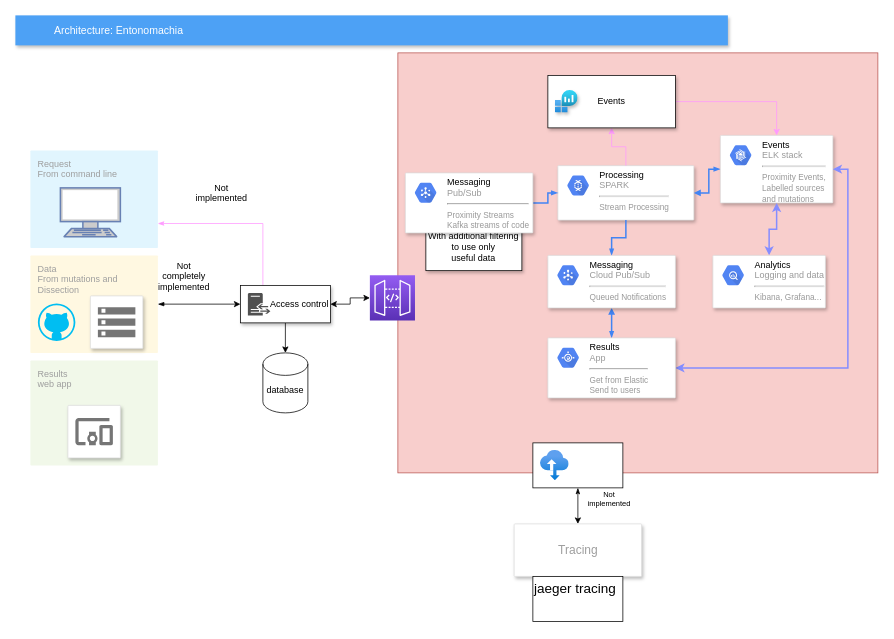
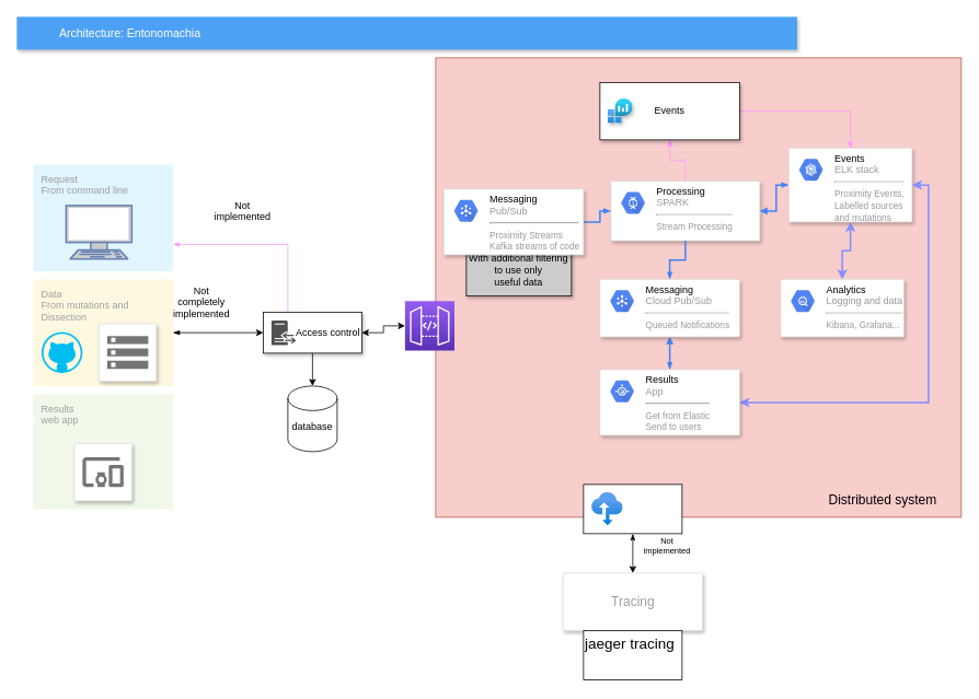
  <mxCell id="0" />
  <mxCell id="1" parent="0" />
  <mxCell id="2" value="&lt;font style=&quot;font-size: 16px&quot;&gt;Tracing&lt;/font&gt;" style="strokeColor=#dddddd;fillColor=#ffffff;shadow=1;strokeWidth=1;rounded=1;absoluteArcSize=1;arcSize=2;fontSize=10;fontColor=#9E9E9E;align=center;html=1;" parent="1" vertex="1"><mxGeometry x="685" y="698" width="170" height="70" as="geometry" /></mxCell>
  <mxCell id="3" value="" style="fillColor=#f8cecc;strokeColor=#b85450;shadow=0;fontSize=14;align=left;spacing=10;9E9E9E;verticalAlign=top;spacingTop=-4;fontStyle=0;spacingLeft=40;html=1;" parent="1" vertex="1"><mxGeometry x="530" y="70" width="640" height="560" as="geometry" /></mxCell>
- <mxCell id="4" value="&lt;div&gt;With additional filtering&lt;/div&gt;&lt;div&gt;to use only &lt;br&gt;&lt;/div&gt;&lt;div&gt;useful data&lt;br&gt;&lt;/div&gt;" style="rounded=0;whiteSpace=wrap;html=1;glass=0;shadow=1;" parent="3" vertex="1"><mxGeometry x="37.333" y="228.148" width="128" height="62.222" as="geometry" /></mxCell>
+ <mxCell id="4" value="&lt;div&gt;With additional filtering&lt;/div&gt;&lt;div&gt;to use only &lt;br&gt;&lt;/div&gt;&lt;div&gt;useful data&lt;br&gt;&lt;/div&gt;" style="rounded=0;whiteSpace=wrap;html=1;glass=0;shadow=1;fillColor=#cccccc;" parent="3" vertex="1"><mxGeometry x="37.333" y="228.148" width="128" height="62.222" as="geometry" /></mxCell>
+ <mxCell id="5" value="&lt;font style=&quot;font-size: 16px&quot;&gt;Distributed system&lt;/font&gt;" style="text;html=1;align=center;verticalAlign=middle;resizable=0;points=[];autosize=1;" parent="3" vertex="1"><mxGeometry x="469.333" y="528.889" width="150" height="20" as="geometry" /></mxCell>
  <mxCell id="6" value="" style="strokeColor=#dddddd;fillColor=#ffffff;shadow=1;strokeWidth=1;rounded=1;absoluteArcSize=1;arcSize=2;fontSize=10;fontColor=#9E9E9E;align=center;html=1;" parent="3" vertex="1"><mxGeometry x="213.333" y="150.37" width="181.333" height="72.593" as="geometry" /></mxCell>
  <mxCell id="7" value="&lt;font color=&quot;#000000&quot;&gt;Processing&lt;/font&gt;&lt;br&gt;SPARK&lt;br&gt;&lt;hr&gt;&lt;font style=&quot;font-size: 11px&quot;&gt;Stream Processing&lt;/font&gt;" style="dashed=0;connectable=0;html=1;fillColor=#5184F3;strokeColor=none;shape=mxgraph.gcp2.hexIcon;prIcon=cloud_dataflow;part=1;labelPosition=right;verticalLabelPosition=middle;align=left;verticalAlign=top;spacingLeft=5;fontColor=#999999;fontSize=12;spacingTop=-8;" parent="6" vertex="1"><mxGeometry width="44" height="39" relative="1" as="geometry"><mxPoint x="5" y="7" as="offset" /></mxGeometry></mxCell>
  <mxCell id="8" value="" style="sketch=0;points=[[0,0,0],[0.25,0,0],[0.5,0,0],[0.75,0,0],[1,0,0],[0,1,0],[0.25,1,0],[0.5,1,0],[0.75,1,0],[1,1,0],[0,0.25,0],[0,0.5,0],[0,0.75,0],[1,0.25,0],[1,0.5,0],[1,0.75,0]];outlineConnect=0;fontColor=#232F3E;gradientColor=#945DF2;gradientDirection=north;fillColor=#5A30B5;strokeColor=#ffffff;dashed=0;verticalLabelPosition=bottom;verticalAlign=top;align=center;html=1;fontSize=12;fontStyle=0;aspect=fixed;shape=mxgraph.aws4.resourceIcon;resIcon=mxgraph.aws4.api_gateway;" parent="3" vertex="1"><mxGeometry x="-37.333" y="296.593" width="60.148" height="60.148" as="geometry" /></mxCell>
  <mxCell id="9" value="Architecture: Entonomachia" style="fillColor=#4DA1F5;strokeColor=none;shadow=1;gradientColor=none;fontSize=14;align=left;spacingLeft=50;fontColor=#ffffff;html=1;" parent="1" vertex="1"><mxGeometry x="20" y="20" width="950" height="40" as="geometry" /></mxCell>
  <mxCell id="10" style="edgeStyle=orthogonalEdgeStyle;rounded=0;orthogonalLoop=1;jettySize=auto;html=1;exitX=1;exitY=0.75;exitDx=0;exitDy=0;entryX=0.25;entryY=0;entryDx=0;entryDy=0;strokeColor=#FF99FF;startArrow=classicThin;startFill=1;endArrow=none;" parent="1" source="11" target="51" edge="1"><mxGeometry relative="1" as="geometry" /></mxCell>
  <mxCell id="11" value="&lt;div&gt;Request&lt;/div&gt;&lt;div&gt;From command line&lt;br&gt;&lt;/div&gt;" style="rounded=1;absoluteArcSize=1;arcSize=2;html=1;strokeColor=none;gradientColor=none;shadow=0;dashed=0;fontSize=12;fontColor=#9E9E9E;align=left;verticalAlign=top;spacing=10;spacingTop=-4;fillColor=#E1F5FE;" parent="1" vertex="1"><mxGeometry x="40" y="200" width="170" height="130" as="geometry" /></mxCell>
  <mxCell id="12" style="edgeStyle=orthogonalEdgeStyle;rounded=0;orthogonalLoop=1;jettySize=auto;html=1;exitX=1;exitY=0.5;exitDx=0;exitDy=0;entryX=0;entryY=0.5;entryDx=0;entryDy=0;startArrow=blockThin;startFill=1;" parent="1" source="13" target="51" edge="1"><mxGeometry relative="1" as="geometry" /></mxCell>
  <mxCell id="13" value="&lt;div&gt;Data&lt;/div&gt;&lt;div&gt;From mutations and &lt;br&gt;&lt;/div&gt;&lt;div&gt;Dissection&lt;br&gt;&lt;/div&gt;" style="rounded=1;absoluteArcSize=1;arcSize=2;html=1;strokeColor=none;gradientColor=none;shadow=0;dashed=0;fontSize=12;fontColor=#9E9E9E;align=left;verticalAlign=top;spacing=10;spacingTop=-4;fillColor=#FFF8E1;" parent="1" vertex="1"><mxGeometry x="40" y="340" width="170" height="130" as="geometry" /></mxCell>
  <mxCell id="14" value="&lt;div&gt;Results&lt;/div&gt;&lt;div&gt;web app&lt;br&gt;&lt;/div&gt;" style="rounded=1;absoluteArcSize=1;arcSize=2;html=1;strokeColor=none;gradientColor=none;shadow=0;dashed=0;fontSize=12;fontColor=#9E9E9E;align=left;verticalAlign=top;spacing=10;spacingTop=-4;fillColor=#F1F8E9;" parent="1" vertex="1"><mxGeometry x="40" y="480" width="170" height="140" as="geometry" /></mxCell>
  <mxCell id="15" value="" style="strokeColor=#dddddd;fillColor=#ffffff;shadow=1;strokeWidth=1;rounded=1;absoluteArcSize=1;arcSize=2;labelPosition=center;verticalLabelPosition=middle;align=center;verticalAlign=bottom;spacingLeft=0;fontColor=#999999;fontSize=12;whiteSpace=wrap;spacingBottom=2;html=1;" parent="1" vertex="1"><mxGeometry x="120" y="394" width="70" height="70" as="geometry" /></mxCell>
  <mxCell id="16" value="" style="dashed=0;connectable=0;html=1;fillColor=#757575;strokeColor=none;shape=mxgraph.gcp2.storage;part=1;" parent="15" vertex="1"><mxGeometry x="0.5" width="50" height="40" relative="1" as="geometry"><mxPoint x="-25" y="15" as="offset" /></mxGeometry></mxCell>
  <mxCell id="17" value="" style="strokeColor=#dddddd;fillColor=#ffffff;shadow=1;strokeWidth=1;rounded=1;absoluteArcSize=1;arcSize=2;labelPosition=center;verticalLabelPosition=middle;align=center;verticalAlign=bottom;spacingLeft=0;fontColor=#999999;fontSize=12;whiteSpace=wrap;spacingBottom=2;html=1;" parent="1" vertex="1"><mxGeometry x="90" y="540" width="70" height="70" as="geometry" /></mxCell>
  <mxCell id="18" value="" style="dashed=0;connectable=0;html=1;fillColor=#757575;strokeColor=none;shape=mxgraph.gcp2.mobile_devices;part=1;" parent="17" vertex="1"><mxGeometry x="0.5" width="50" height="36.5" relative="1" as="geometry"><mxPoint x="-25" y="16.75" as="offset" /></mxGeometry></mxCell>
  <mxCell id="19" style="edgeStyle=orthogonalEdgeStyle;rounded=0;html=1;labelBackgroundColor=none;startFill=1;startSize=4;endArrow=blockThin;endFill=1;endSize=4;jettySize=auto;orthogonalLoop=1;strokeColor=#4284F3;strokeWidth=2;fontSize=12;fontColor=#000000;align=center;dashed=0;startArrow=block;" parent="1" source="6" target="25" edge="1"><mxGeometry relative="1" as="geometry" /></mxCell>
  <mxCell id="20" style="edgeStyle=orthogonalEdgeStyle;rounded=0;html=1;labelBackgroundColor=none;startFill=1;startSize=4;endArrow=blockThin;endFill=1;endSize=4;jettySize=auto;orthogonalLoop=1;strokeColor=#4284F3;strokeWidth=2;fontSize=12;fontColor=#000000;align=center;dashed=0;" parent="1" source="6" target="28" edge="1"><mxGeometry relative="1" as="geometry" /></mxCell>
  <mxCell id="21" style="edgeStyle=orthogonalEdgeStyle;rounded=0;orthogonalLoop=1;jettySize=auto;html=1;exitX=0.5;exitY=0;exitDx=0;exitDy=0;entryX=0.5;entryY=1;entryDx=0;entryDy=0;startArrow=none;startFill=0;strokeColor=#FF99FF;" parent="1" source="6" target="39" edge="1"><mxGeometry relative="1" as="geometry" /></mxCell>
  <mxCell id="22" style="edgeStyle=orthogonalEdgeStyle;rounded=0;html=1;labelBackgroundColor=none;startFill=1;startSize=4;endArrow=blockThin;endFill=1;endSize=4;jettySize=auto;orthogonalLoop=1;strokeColor=#4284F3;strokeWidth=2;fontSize=12;fontColor=#000000;align=center;dashed=0;" parent="1" source="23" target="6" edge="1"><mxGeometry relative="1" as="geometry" /></mxCell>
  <mxCell id="23" value="" style="strokeColor=#dddddd;fillColor=#ffffff;shadow=1;strokeWidth=1;rounded=1;absoluteArcSize=1;arcSize=2;fontSize=10;fontColor=#9E9E9E;align=center;html=1;" parent="1" vertex="1"><mxGeometry x="540" y="230" width="170" height="80" as="geometry" /></mxCell>
  <mxCell id="24" value="&lt;font color=&quot;#000000&quot;&gt;Messaging&lt;/font&gt;&lt;br&gt;Pub/Sub&lt;hr&gt;&lt;div&gt;&lt;font style=&quot;font-size: 11px&quot;&gt;Proximity Streams&lt;/font&gt;&lt;/div&gt;&lt;div&gt;&lt;font style=&quot;font-size: 11px&quot;&gt;Kafka streams of code&lt;br&gt;&lt;/font&gt;&lt;/div&gt;" style="dashed=0;connectable=0;html=1;fillColor=#5184F3;strokeColor=none;shape=mxgraph.gcp2.hexIcon;prIcon=cloud_pubsub;part=1;labelPosition=right;verticalLabelPosition=middle;align=left;verticalAlign=top;spacingLeft=5;fontColor=#999999;fontSize=12;spacingTop=-8;" parent="23" vertex="1"><mxGeometry width="44" height="39" relative="1" as="geometry"><mxPoint x="5" y="7" as="offset" /></mxGeometry></mxCell>
  <mxCell id="25" value="" style="strokeColor=#dddddd;fillColor=#ffffff;shadow=1;strokeWidth=1;rounded=1;absoluteArcSize=1;arcSize=2;fontSize=10;fontColor=#9E9E9E;align=center;html=1;" parent="1" vertex="1"><mxGeometry x="960" y="180" width="150" height="90" as="geometry" /></mxCell>
  <mxCell id="26" value="&lt;font color=&quot;#000000&quot;&gt;Events&lt;/font&gt;&lt;br&gt;ELK stack&lt;br&gt;&lt;hr&gt;&lt;div&gt;&lt;font style=&quot;font-size: 11px&quot;&gt;Proximity Events, &lt;br&gt;&lt;/font&gt;&lt;/div&gt;&lt;div&gt;&lt;font style=&quot;font-size: 11px&quot;&gt;Labelled sources &lt;br&gt;&lt;/font&gt;&lt;/div&gt;&lt;div&gt;&lt;font style=&quot;font-size: 11px&quot;&gt;and mutations&lt;br&gt;&lt;/font&gt;&lt;/div&gt;" style="dashed=0;connectable=0;html=1;fillColor=#5184F3;strokeColor=none;shape=mxgraph.gcp2.hexIcon;prIcon=cloud_bigtable;part=1;labelPosition=right;verticalLabelPosition=middle;align=left;verticalAlign=top;spacingLeft=5;fontColor=#999999;fontSize=12;spacingTop=-8;" parent="25" vertex="1"><mxGeometry width="44" height="39" relative="1" as="geometry"><mxPoint x="5" y="7" as="offset" /></mxGeometry></mxCell>
  <mxCell id="27" style="edgeStyle=orthogonalEdgeStyle;rounded=0;html=1;labelBackgroundColor=none;startFill=1;startSize=4;endArrow=blockThin;endFill=1;endSize=4;jettySize=auto;orthogonalLoop=1;strokeColor=#4284F3;strokeWidth=2;fontSize=12;fontColor=#000000;align=center;dashed=0;startArrow=block;" parent="1" source="28" target="34" edge="1"><mxGeometry relative="1" as="geometry" /></mxCell>
  <mxCell id="28" value="" style="strokeColor=#dddddd;fillColor=#ffffff;shadow=1;strokeWidth=1;rounded=1;absoluteArcSize=1;arcSize=2;fontSize=10;fontColor=#9E9E9E;align=center;html=1;" parent="1" vertex="1"><mxGeometry x="730" y="340" width="170" height="70" as="geometry" /></mxCell>
  <mxCell id="29" value="&lt;font color=&quot;#000000&quot;&gt;Messaging&lt;/font&gt;&lt;br&gt;Cloud Pub/Sub&lt;hr&gt;&lt;font style=&quot;font-size: 11px&quot;&gt;Queued Notifications&lt;/font&gt;" style="dashed=0;connectable=0;html=1;fillColor=#5184F3;strokeColor=none;shape=mxgraph.gcp2.hexIcon;prIcon=cloud_pubsub;part=1;labelPosition=right;verticalLabelPosition=middle;align=left;verticalAlign=top;spacingLeft=5;fontColor=#999999;fontSize=12;spacingTop=-8;" parent="28" vertex="1"><mxGeometry width="44" height="39" relative="1" as="geometry"><mxPoint x="5" y="7" as="offset" /></mxGeometry></mxCell>
  <mxCell id="30" style="edgeStyle=orthogonalEdgeStyle;rounded=0;orthogonalLoop=1;jettySize=auto;html=1;exitX=0.5;exitY=0;exitDx=0;exitDy=0;entryX=0.5;entryY=1;entryDx=0;entryDy=0;startArrow=classic;startFill=1;strokeColor=#858DFF;strokeWidth=2;" parent="1" source="31" target="25" edge="1"><mxGeometry relative="1" as="geometry" /></mxCell>
  <mxCell id="31" value="" style="strokeColor=#dddddd;fillColor=#ffffff;shadow=1;strokeWidth=1;rounded=1;absoluteArcSize=1;arcSize=2;fontSize=10;fontColor=#9E9E9E;align=center;html=1;" parent="1" vertex="1"><mxGeometry x="950" y="340" width="150" height="70" as="geometry" /></mxCell>
  <mxCell id="32" value="&lt;font color=&quot;#000000&quot;&gt;Analytics&lt;/font&gt;&lt;br&gt;Logging and data&lt;br&gt;&lt;hr&gt;&lt;font style=&quot;font-size: 11px&quot;&gt;Kibana, Grafana...&lt;br&gt;&lt;/font&gt;" style="dashed=0;connectable=0;html=1;fillColor=#5184F3;strokeColor=none;shape=mxgraph.gcp2.hexIcon;prIcon=bigquery;part=1;labelPosition=right;verticalLabelPosition=middle;align=left;verticalAlign=top;spacingLeft=5;fontColor=#999999;fontSize=12;spacingTop=-8;" parent="31" vertex="1"><mxGeometry width="44" height="39" relative="1" as="geometry"><mxPoint x="5" y="7" as="offset" /></mxGeometry></mxCell>
  <mxCell id="33" style="edgeStyle=orthogonalEdgeStyle;rounded=0;orthogonalLoop=1;jettySize=auto;html=1;exitX=1;exitY=0.5;exitDx=0;exitDy=0;entryX=1;entryY=0.5;entryDx=0;entryDy=0;startArrow=classic;startFill=1;strokeColor=#858DFF;strokeWidth=2;" parent="1" source="34" target="25" edge="1"><mxGeometry relative="1" as="geometry" /></mxCell>
  <mxCell id="34" value="" style="strokeColor=#dddddd;fillColor=#ffffff;shadow=1;strokeWidth=1;rounded=1;absoluteArcSize=1;arcSize=2;fontSize=10;fontColor=#9E9E9E;align=center;html=1;" parent="1" vertex="1"><mxGeometry x="730" y="450" width="170" height="80" as="geometry" /></mxCell>
  <mxCell id="35" value="&lt;font color=&quot;#000000&quot;&gt;Results&lt;/font&gt;&lt;br&gt;App &lt;br&gt;&lt;hr&gt;&lt;div&gt;&lt;font style=&quot;font-size: 11px&quot;&gt;Get from Elastic&lt;br&gt;&lt;/font&gt;&lt;/div&gt;&lt;div&gt;&lt;font style=&quot;font-size: 11px&quot;&gt;Send to users&lt;/font&gt;&lt;/div&gt;" style="dashed=0;connectable=0;html=1;fillColor=#5184F3;strokeColor=none;shape=mxgraph.gcp2.hexIcon;prIcon=app_engine;part=1;labelPosition=right;verticalLabelPosition=middle;align=left;verticalAlign=top;spacingLeft=5;fontColor=#999999;fontSize=12;spacingTop=-8;" parent="34" vertex="1"><mxGeometry width="44" height="39" relative="1" as="geometry"><mxPoint x="5" y="7" as="offset" /></mxGeometry></mxCell>
  <mxCell id="36" value="" style="fontColor=#0066CC;verticalAlign=top;verticalLabelPosition=bottom;labelPosition=center;align=center;html=1;outlineConnect=0;fillColor=#CCCCCC;strokeColor=#6881B3;gradientColor=none;gradientDirection=north;strokeWidth=2;shape=mxgraph.networks.terminal;" parent="1" vertex="1"><mxGeometry x="80" y="250" width="80" height="65" as="geometry" /></mxCell>
  <mxCell id="37" value="" style="verticalLabelPosition=bottom;html=1;verticalAlign=top;align=center;strokeColor=none;fillColor=#00BEF2;shape=mxgraph.azure.github_code;pointerEvents=1;" parent="1" vertex="1"><mxGeometry x="50" y="404" width="50" height="50" as="geometry" /></mxCell>
  <mxCell id="38" style="edgeStyle=orthogonalEdgeStyle;rounded=0;orthogonalLoop=1;jettySize=auto;html=1;exitX=1;exitY=0.5;exitDx=0;exitDy=0;entryX=0.5;entryY=0;entryDx=0;entryDy=0;startArrow=none;startFill=0;strokeColor=#FF99FF;" parent="1" source="39" target="25" edge="1"><mxGeometry relative="1" as="geometry" /></mxCell>
  <mxCell id="39" value="Events" style="rounded=0;whiteSpace=wrap;html=1;shadow=1;glass=0;gradientColor=none;" parent="1" vertex="1"><mxGeometry x="730" y="100" width="170" height="70" as="geometry" /></mxCell>
  <mxCell id="40" value="" style="aspect=fixed;html=1;points=[];align=center;image;fontSize=12;image=img/lib/azure2/analytics/Log_Analytics_Workspaces.svg;shadow=1;glass=0;gradientColor=none;" parent="1" vertex="1"><mxGeometry x="740" y="120" width="30" height="30" as="geometry" /></mxCell>
  <mxCell id="41" style="edgeStyle=orthogonalEdgeStyle;rounded=0;orthogonalLoop=1;jettySize=auto;html=1;exitX=0.5;exitY=1;exitDx=0;exitDy=0;startArrow=classicThin;startFill=1;" parent="1" source="42" target="2" edge="1"><mxGeometry relative="1" as="geometry" /></mxCell>
  <mxCell id="42" value="" style="rounded=0;whiteSpace=wrap;html=1;" parent="1" vertex="1"><mxGeometry x="710" y="590" width="120" height="60" as="geometry" /></mxCell>
  <mxCell id="43" value="" style="aspect=fixed;html=1;points=[];align=center;image;fontSize=12;image=img/lib/azure2/storage/Import_Export_Jobs.svg;" parent="1" vertex="1"><mxGeometry x="720" y="600" width="38.21" height="40" as="geometry" /></mxCell>
  <mxCell id="44" value="" style="shape=image;html=1;verticalAlign=top;verticalLabelPosition=bottom;labelBackgroundColor=#ffffff;imageAspect=0;aspect=fixed;image=https://cdn0.iconfinder.com/data/icons/simpline-mix/64/simpline_29-128.png" parent="1" vertex="1"><mxGeometry x="690" y="703" width="60" height="60" as="geometry" /></mxCell>
  <mxCell id="45" value="" style="rounded=0;whiteSpace=wrap;html=1;" parent="1" vertex="1"><mxGeometry x="710" y="768" width="120" height="60" as="geometry" /></mxCell>
  <mxCell id="46" value="&lt;font style=&quot;font-size: 18px&quot;&gt;jaeger tracing&lt;/font&gt;" style="text;html=1;strokeColor=none;fillColor=none;align=left;verticalAlign=top;whiteSpace=wrap;rounded=0;labelPosition=center;verticalLabelPosition=middle;" parent="1" vertex="1"><mxGeometry x="710" y="768" width="120" height="62" as="geometry" /></mxCell>
  <mxCell id="47" value="" style="shape=image;html=1;verticalAlign=top;verticalLabelPosition=bottom;labelBackgroundColor=#ffffff;imageAspect=0;aspect=fixed;image=https://cdn1.iconfinder.com/data/icons/feather-2/24/x-128.png" parent="1" vertex="1"><mxGeometry x="207" y="368.5" width="73" height="73" as="geometry" /></mxCell>
  <mxCell id="48" value="&lt;div&gt;Not completely implemented&lt;/div&gt;&lt;div&gt;&lt;br&gt;&lt;/div&gt;" style="text;html=1;strokeColor=none;fillColor=none;align=center;verticalAlign=middle;whiteSpace=wrap;rounded=0;" parent="1" vertex="1"><mxGeometry x="210" y="365" width="70" height="20" as="geometry" /></mxCell>
  <mxCell id="49" style="edgeStyle=orthogonalEdgeStyle;rounded=0;orthogonalLoop=1;jettySize=auto;html=1;exitX=0.5;exitY=1;exitDx=0;exitDy=0;entryX=0.5;entryY=0;entryDx=0;entryDy=0;entryPerimeter=0;" parent="1" source="51" target="53" edge="1"><mxGeometry relative="1" as="geometry" /></mxCell>
  <mxCell id="50" style="edgeStyle=orthogonalEdgeStyle;rounded=0;orthogonalLoop=1;jettySize=auto;html=1;exitX=1;exitY=0.5;exitDx=0;exitDy=0;startArrow=classic;startFill=1;" parent="1" source="51" target="8" edge="1"><mxGeometry relative="1" as="geometry" /></mxCell>
  <mxCell id="51" value="&lt;div align=&quot;right&quot;&gt;Access control&lt;/div&gt;" style="rounded=0;whiteSpace=wrap;html=1;shadow=1;align=right;" parent="1" vertex="1"><mxGeometry x="320" y="380" width="120" height="50" as="geometry" /></mxCell>
  <mxCell id="52" value="" style="pointerEvents=1;shadow=0;dashed=0;html=1;strokeColor=none;fillColor=#505050;labelPosition=center;verticalLabelPosition=bottom;verticalAlign=top;outlineConnect=0;align=center;shape=mxgraph.office.servers.reverse_proxy;" parent="1" vertex="1"><mxGeometry x="330" y="390" width="30" height="30" as="geometry" /></mxCell>
  <mxCell id="53" value="" style="shape=cylinder3;whiteSpace=wrap;html=1;boundedLbl=1;backgroundOutline=1;size=15;align=left;verticalAlign=top;" parent="1" vertex="1"><mxGeometry x="350" y="470" width="60" height="80" as="geometry" /></mxCell>
  <mxCell id="54" value="&lt;div&gt;database&lt;/div&gt;" style="text;html=1;strokeColor=none;fillColor=none;align=center;verticalAlign=middle;whiteSpace=wrap;rounded=0;" parent="1" vertex="1"><mxGeometry x="360" y="510" width="40" height="20" as="geometry" /></mxCell>
  <mxCell id="55" value="" style="shape=image;html=1;verticalAlign=top;verticalLabelPosition=bottom;labelBackgroundColor=#ffffff;imageAspect=0;aspect=fixed;image=https://cdn1.iconfinder.com/data/icons/feather-2/24/x-128.png" parent="1" vertex="1"><mxGeometry x="257" y="257" width="73" height="73" as="geometry" /></mxCell>
  <mxCell id="56" value="&lt;div&gt;Not implemented&lt;/div&gt;&lt;div&gt;&lt;br&gt;&lt;/div&gt;" style="text;html=1;strokeColor=none;fillColor=none;align=center;verticalAlign=middle;whiteSpace=wrap;rounded=0;" parent="1" vertex="1"><mxGeometry x="260" y="253.5" width="70" height="20" as="geometry" /></mxCell>
  <mxCell id="57" value="" style="shape=image;html=1;verticalAlign=top;verticalLabelPosition=bottom;labelBackgroundColor=#ffffff;imageAspect=0;aspect=fixed;image=https://cdn1.iconfinder.com/data/icons/feather-2/24/x-128.png" vertex="1" parent="1"><mxGeometry x="747" y="650.5" width="46.5" height="46.5" as="geometry" /></mxCell>
  <mxCell id="58" value="&lt;div style=&quot;font-size: 10px;&quot;&gt;Not implemented&lt;/div&gt;&lt;div style=&quot;font-size: 10px;&quot;&gt;&lt;br style=&quot;font-size: 10px;&quot;&gt;&lt;/div&gt;" style="text;html=1;strokeColor=none;fillColor=none;align=center;verticalAlign=middle;whiteSpace=wrap;rounded=0;fontSize=10;" vertex="1" parent="1"><mxGeometry x="777" y="661" width="70" height="20" as="geometry" /></mxCell>
